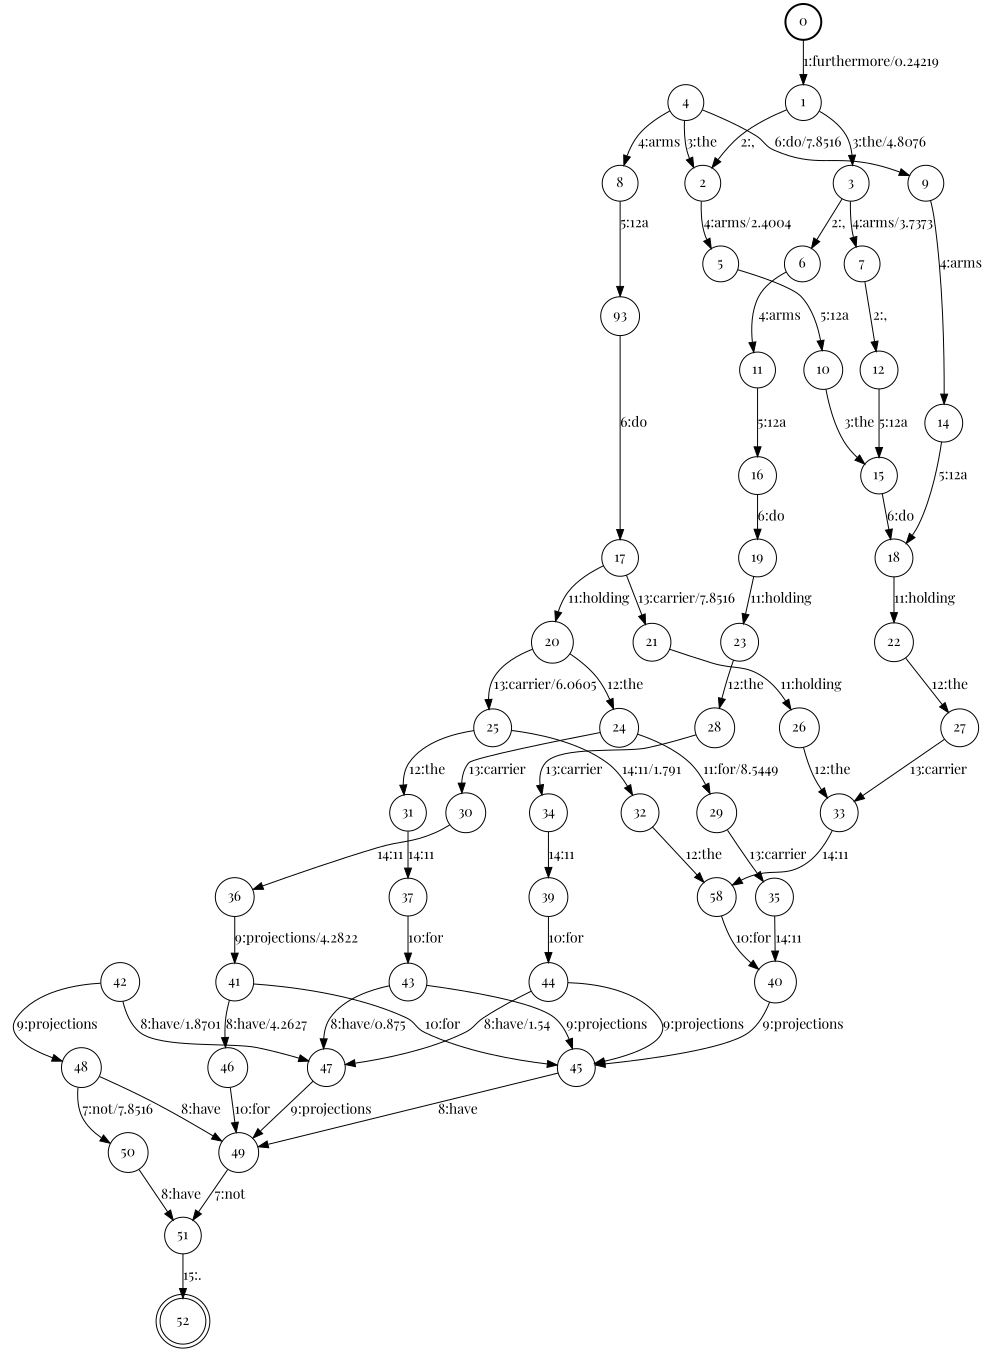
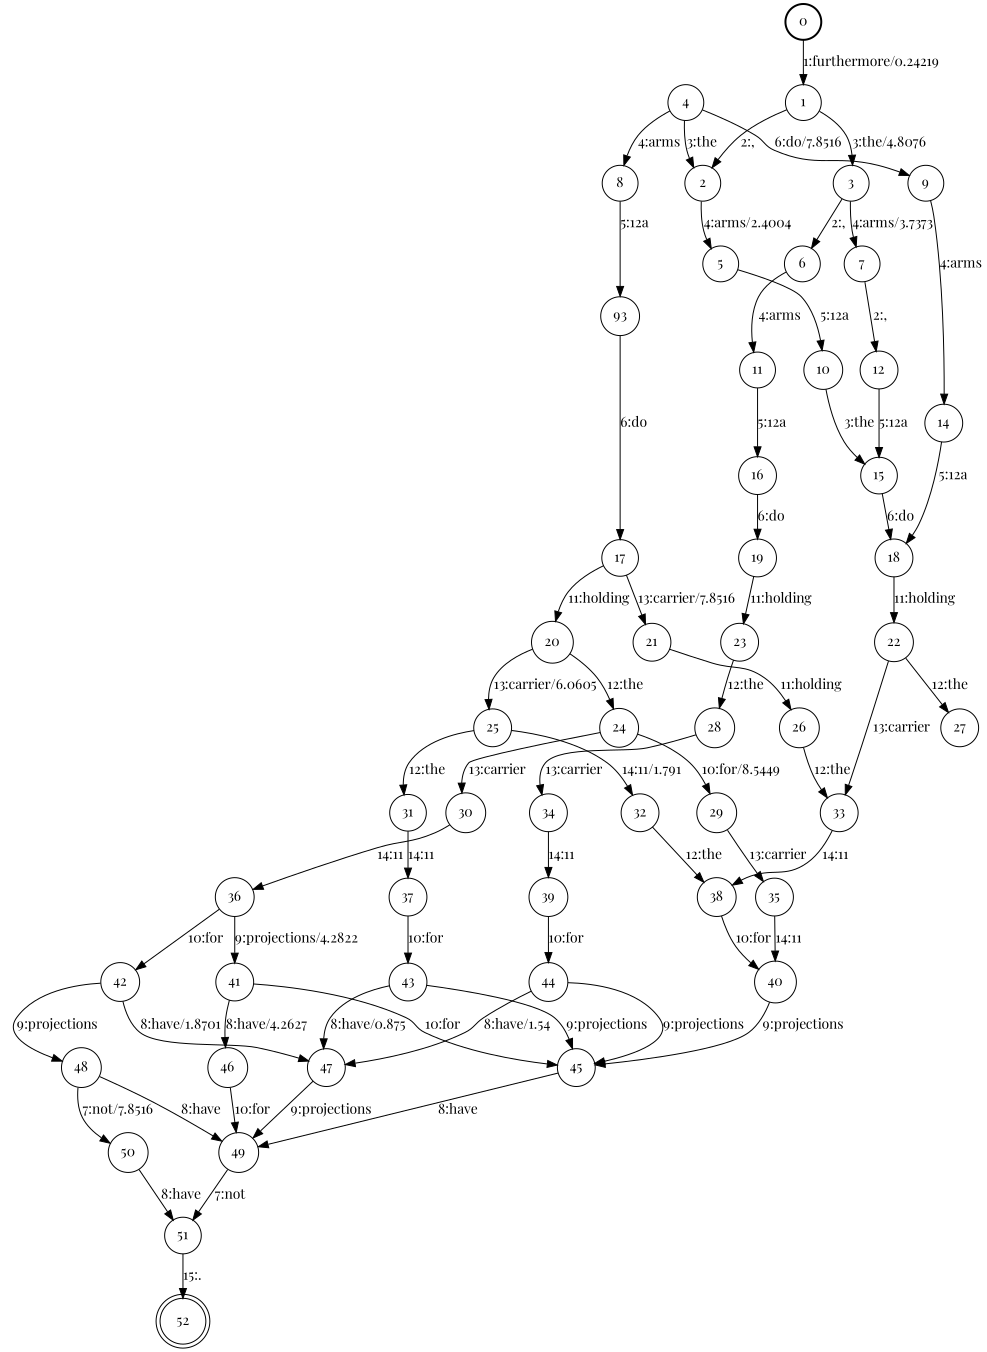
  digraph {
    fontname="Playfair Display"
    nodesep=0.25
    rankdir=TB
    ranksep=0.4
    node [fontname="Playfair Display" fontsize=14 shape=circle style=solid]
    edge [fontname="Playfair Display" fontsize=14]
    n1 [label=0 style=bold]
    n2 [label=1]
    n3 [label=2]
    n4 [label=3]
    n5 [label=5]
    n6 [label=6]
    n7 [label=7]
    n8 [label=4]
    n9 [label=8]
    n10 [label=9]
    n11 [label=10]
    n12 [label=11]
    n13 [label=12]
    n14 [label=93]
    n15 [label=14]
    n16 [label=15]
    n17 [label=16]
    n18 [label=17]
    n19 [label=18]
    n20 [label=19]
    n21 [label=20]
    n22 [label=21]
    n23 [label=22]
    n24 [label=23]
    n25 [label=24]
    n26 [label=25]
    n27 [label=26]
    n28 [label=27]
    n29 [label=28]
    n30 [label=29]
    n31 [label=30]
    n32 [label=31]
    n33 [label=32]
    n34 [label=33]
    n35 [label=34]
    n36 [label=35]
    n37 [label=36]
    n38 [label=37]
-   n39 [label=58]
+   n39 [label=38]
    n40 [label=39]
    n41 [label=40]
    n42 [label=41]
    n43 [label=42]
    n44 [label=43]
    n45 [label=44]
    n46 [label=45]
    n47 [label=46]
    n48 [label=47]
    n49 [label=48]
    n50 [label=49]
    n51 [label=50]
    n52 [label=51]
    n53 [label=52 shape=doublecircle]
    n1 -> n2 [label="1:furthermore/0.24219"]
    n2 -> n3 [label="2:,"]
    n2 -> n4 [label="3:the/4.8076"]
    n3 -> n5 [label="4:arms/2.4004"]
    n4 -> n6 [label="2:,"]
    n4 -> n7 [label="4:arms/3.7373"]
    n5 -> n11 [label="5:12a"]
    n6 -> n12 [label="4:arms"]
    n7 -> n13 [label="2:,"]
    n8 -> n3 [label="3:the"]
    n8 -> n9 [label="4:arms"]
    n8 -> n10 [label="6:do/7.8516"]
    n9 -> n14 [label="5:12a"]
    n10 -> n15 [label="4:arms"]
    n11 -> n16 [label="3:the"]
    n12 -> n17 [label="5:12a"]
    n13 -> n16 [label="5:12a"]
    n14 -> n18 [label="6:do"]
    n15 -> n19 [label="5:12a"]
    n16 -> n19 [label="6:do"]
    n17 -> n20 [label="6:do"]
    n18 -> n21 [label="11:holding"]
    n18 -> n22 [label="13:carrier/7.8516"]
    n19 -> n23 [label="11:holding"]
    n20 -> n24 [label="11:holding"]
    n21 -> n25 [label="12:the"]
    n21 -> n26 [label="13:carrier/6.0605"]
    n22 -> n27 [label="11:holding"]
    n23 -> n28 [label="12:the"]
    n24 -> n29 [label="12:the"]
-   n25 -> n30 [label="11:for/8.5449"]
+   n25 -> n30 [label="10:for/8.5449"]
    n25 -> n31 [label="13:carrier"]
    n26 -> n32 [label="12:the"]
    n26 -> n33 [label="14:11/1.791"]
    n27 -> n34 [label="12:the"]
-   n28 -> n34 [label="13:carrier"]
+   n23 -> n34 [label="13:carrier"]
    n29 -> n35 [label="13:carrier"]
    n30 -> n36 [label="13:carrier"]
    n31 -> n37 [label="14:11"]
    n32 -> n38 [label="14:11"]
    n33 -> n39 [label="12:the"]
    n34 -> n39 [label="14:11"]
    n35 -> n40 [label="14:11"]
    n36 -> n41 [label="14:11"]
    n37 -> n42 [label="9:projections/4.2822"]
+   n37 -> n43 [label="10:for"]
    n38 -> n44 [label="10:for"]
    n39 -> n41 [label="10:for"]
    n40 -> n45 [label="10:for"]
    n41 -> n46 [label="9:projections"]
    n42 -> n46 [label="10:for"]
    n42 -> n47 [label="8:have/4.2627"]
    n43 -> n48 [label="8:have/1.8701"]
    n43 -> n49 [label="9:projections"]
    n44 -> n46 [label="9:projections"]
    n44 -> n48 [label="8:have/0.875"]
    n45 -> n46 [label="9:projections"]
    n45 -> n48 [label="8:have/1.54"]
    n46 -> n50 [label="8:have"]
    n47 -> n50 [label="10:for"]
    n48 -> n50 [label="9:projections"]
    n49 -> n50 [label="8:have"]
    n49 -> n51 [label="7:not/7.8516"]
    n50 -> n52 [label="7:not"]
    n51 -> n52 [label="8:have"]
    n52 -> n53 [label="15:."]
  }
